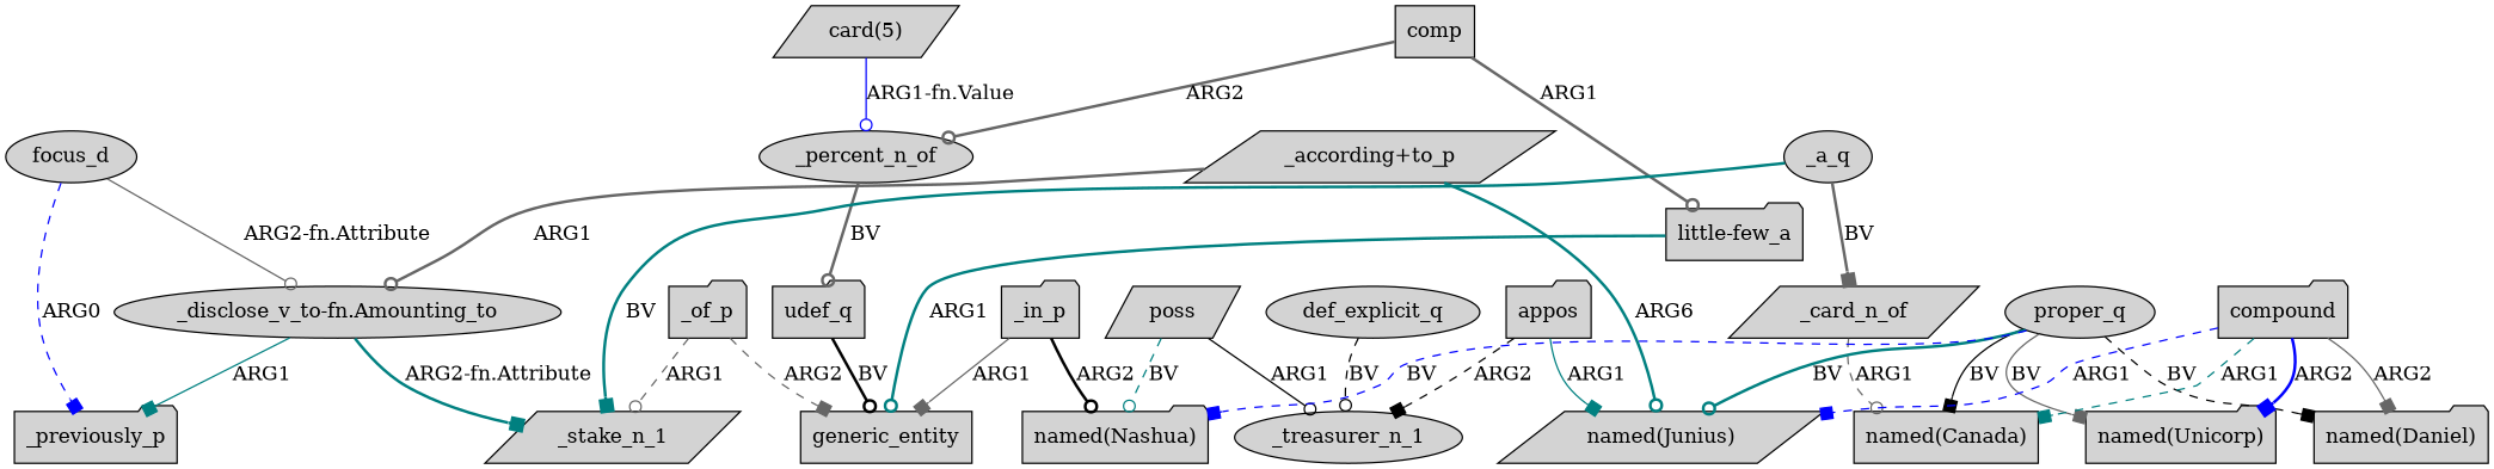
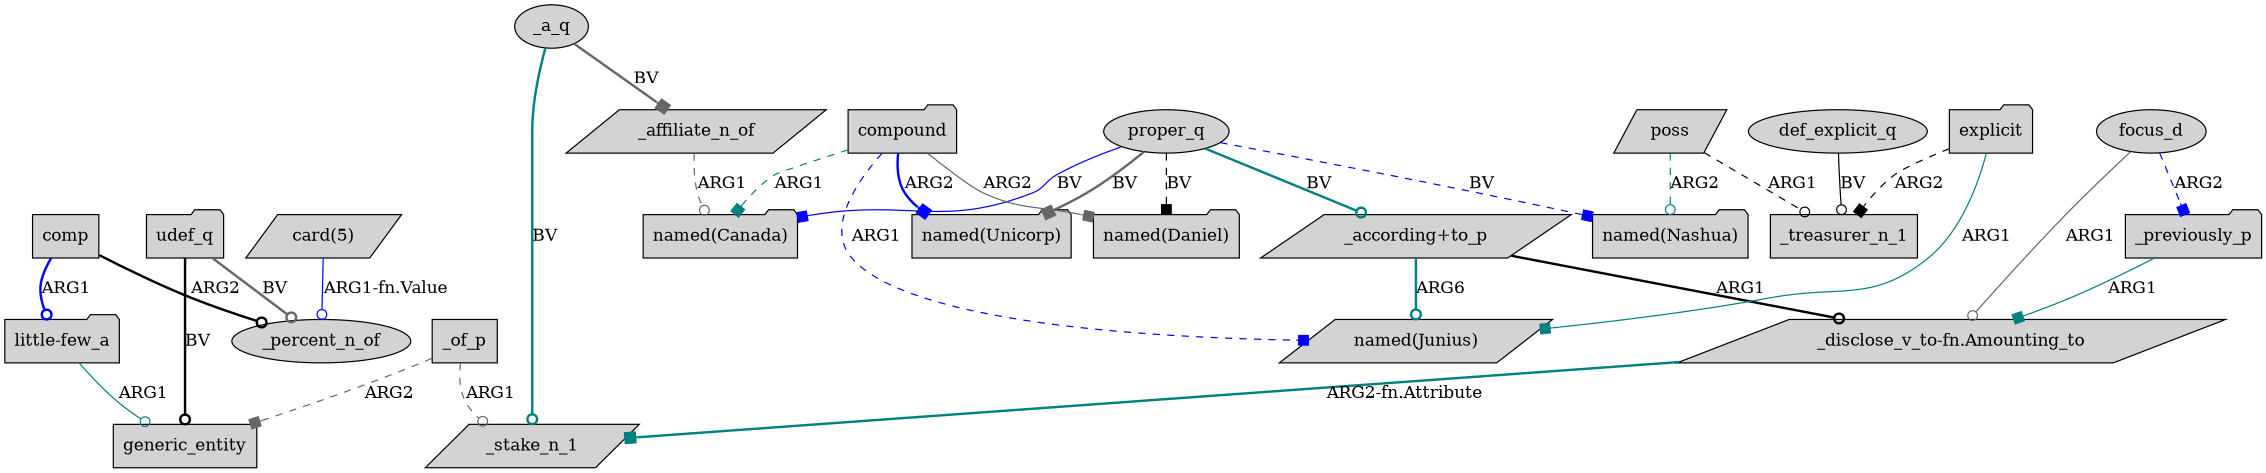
  digraph {
    node [shape=folder style=filled]
    edge [arrowhead=box color=gray40 style=bold]
-   "_disclose_v_to-fn.Amounting_to" [shape=ellipse]
+   "_disclose_v_to-fn.Amounting_to" [shape=parallelogram]
    _previously_p
    _stake_n_1 [shape=parallelogram]
-   _affiliate_n_of [shape=parallelogram label=_card_n_of]
-   "named(Canada)" [shape=box]
+   _affiliate_n_of [shape=parallelogram]
+   "named(Canada)"
    "_according+to_p" [shape=parallelogram]
    "named(Junius)" [shape=parallelogram]
    poss [shape=parallelogram]
    "named(Nashua)"
-   _treasurer_n_1 [shape=ellipse]
+   _treasurer_n_1 [shape=box]
    proper_q [shape=ellipse]
    "named(Unicorp)"
    "named(Daniel)"
    focus_d [shape=ellipse]
-   appos
+   appos [label=explicit]
    generic_entity [shape=box]
    "little-few_a"
    udef_q
    _percent_n_of [shape=ellipse]
-   _in_p
-   _of_p
+   _of_p [shape=box]
    def_explicit_q [shape=ellipse]
    compound
    "card(5)" [shape=parallelogram]
    comp [shape=box]
    _a_q [shape=ellipse]
    "_disclose_v_to-fn.Amounting_to" -> _stake_n_1 [color=teal label="ARG2-fn.Attribute"]
-   "_disclose_v_to-fn.Amounting_to" -> _previously_p [color=teal label=ARG1 style=solid]
+   _previously_p -> "_disclose_v_to-fn.Amounting_to" [color=teal label=ARG1 style=solid]
    _affiliate_n_of -> "named(Canada)" [arrowhead=odot label=ARG1 style=dashed]
-   "_according+to_p" -> "_disclose_v_to-fn.Amounting_to" [arrowhead=odot label=ARG1]
+   "_according+to_p" -> "_disclose_v_to-fn.Amounting_to" [arrowhead=odot color=black label=ARG1]
    "_according+to_p" -> "named(Junius)" [arrowhead=odot color=teal label=ARG6]
-   poss -> "named(Nashua)" [arrowhead=odot color=teal label=BV style=dashed]
-   poss -> _treasurer_n_1 [arrowhead=odot color=black label=ARG1 style=solid]
-   proper_q -> "named(Canada)" [color=black label=BV style=solid]
-   proper_q -> "named(Junius)" [arrowhead=odot color=teal label=BV]
+   poss -> "named(Nashua)" [arrowhead=odot color=teal label=ARG2 style=dashed]
+   poss -> _treasurer_n_1 [arrowhead=odot color=black label=ARG1 style=dashed]
+   proper_q -> "named(Canada)" [color=blue label=BV style=solid]
+   proper_q -> "_according+to_p" [arrowhead=odot color=teal label=BV]
    proper_q -> "named(Nashua)" [color=blue label=BV style=dashed]
-   proper_q -> "named(Unicorp)" [label=BV style=solid]
+   proper_q -> "named(Unicorp)" [label=BV]
    proper_q -> "named(Daniel)" [color=black label=BV style=dashed]
-   focus_d -> "_disclose_v_to-fn.Amounting_to" [arrowhead=odot label="ARG2-fn.Attribute" style=solid]
-   focus_d -> _previously_p [color=blue label=ARG0 style=dashed]
+   focus_d -> "_disclose_v_to-fn.Amounting_to" [arrowhead=odot label=ARG1 style=solid]
+   focus_d -> _previously_p [color=blue label=ARG2 style=dashed]
    appos -> "named(Junius)" [color=teal label=ARG1 style=solid]
    appos -> _treasurer_n_1 [color=black label=ARG2 style=dashed]
-   "little-few_a" -> generic_entity [arrowhead=odot color=teal label=ARG1]
+   "little-few_a" -> generic_entity [arrowhead=odot color=teal label=ARG1 style=solid]
    udef_q -> generic_entity [arrowhead=odot color=black label=BV]
-   _percent_n_of -> udef_q [arrowhead=odot label=BV]
-   _in_p -> "named(Nashua)" [arrowhead=odot color=black label=ARG2]
-   _in_p -> generic_entity [label=ARG1 style=solid]
+   udef_q -> _percent_n_of [arrowhead=odot label=BV]
    _of_p -> _stake_n_1 [arrowhead=odot label=ARG1 style=dashed]
    _of_p -> generic_entity [label=ARG2 style=dashed]
-   def_explicit_q -> _treasurer_n_1 [arrowhead=odot color=black label=BV style=dashed]
+   def_explicit_q -> _treasurer_n_1 [arrowhead=odot color=black label=BV style=solid]
    compound -> "named(Canada)" [color=teal label=ARG1 style=dashed]
    compound -> "named(Junius)" [color=blue label=ARG1 style=dashed]
    compound -> "named(Unicorp)" [color=blue label=ARG2]
    compound -> "named(Daniel)" [label=ARG2 style=solid]
    "card(5)" -> _percent_n_of [arrowhead=odot color=blue label="ARG1-fn.Value" style=solid]
-   comp -> "little-few_a" [arrowhead=odot label=ARG1]
-   comp -> _percent_n_of [arrowhead=odot label=ARG2]
-   _a_q -> _stake_n_1 [color=teal label=BV]
+   comp -> "little-few_a" [arrowhead=odot color=blue label=ARG1]
+   comp -> _percent_n_of [arrowhead=odot color=black label=ARG2]
+   _a_q -> _stake_n_1 [arrowhead=odot color=teal label=BV]
    _a_q -> _affiliate_n_of [label=BV]
  }
